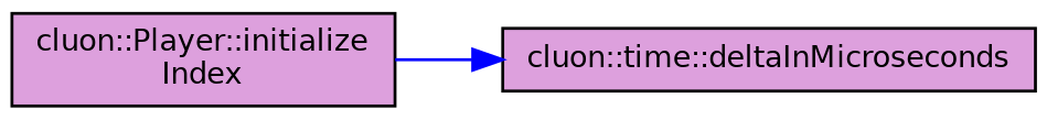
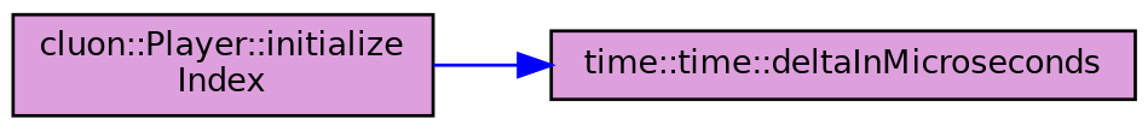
  digraph {
    rankdir=RL
    node [color=black fillcolor=plum fontname=Helvetica fontsize=10 shape=record style=filled]
-   n1 [fontcolor=black height=0.2 label="cluon::time::deltaInMicroseconds" width=0.4]
+   n1 [fontcolor=black height=0.2 label="time::time::deltaInMicroseconds" width=0.4]
    n2 [height=0.2 label="cluon::Player::initialize\lIndex" width=0.4]
    n1 -> n2 [color=blue dir=back fontname=Helvetica fontsize=10 labelfontname=Helvetica labelfontsize=10 style=solid]
  }
